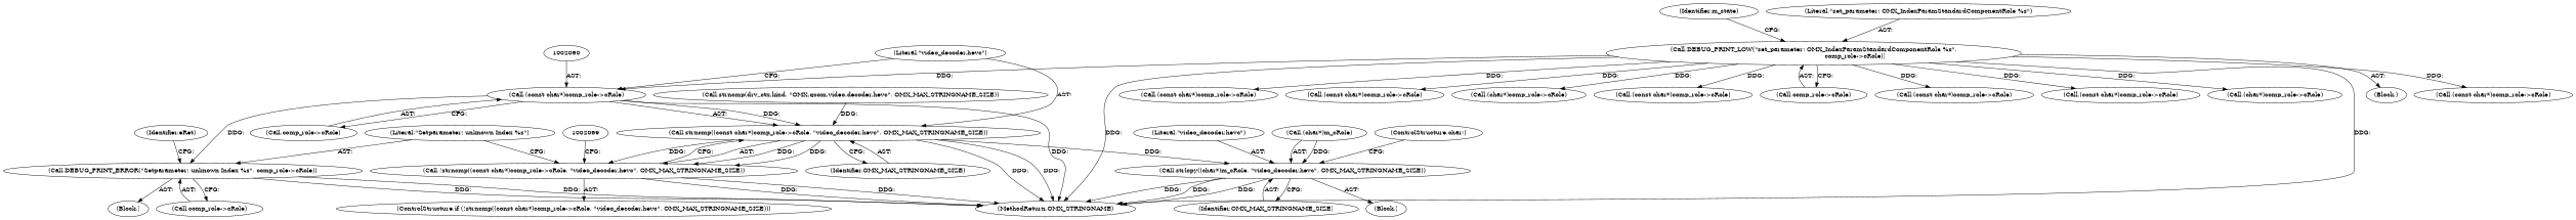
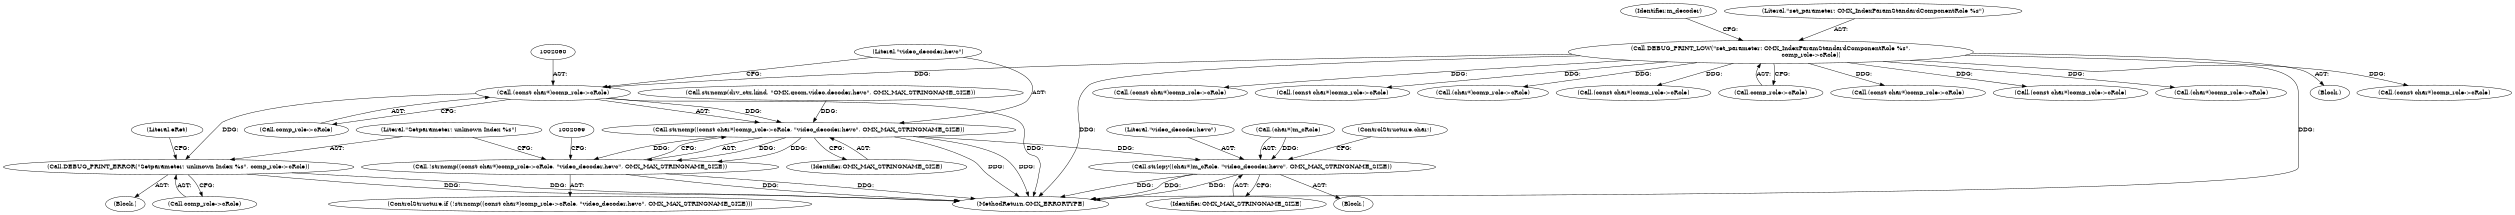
  digraph {
    n1 [label="(Call,(const char*)comp_role->cRole)"]
    n2 [label="(Call,strncmp((const char*)comp_role->cRole, \"video_decoder.hevc\", OMX_MAX_STRINGNAME_SIZE))"]
    n3 [label="(Call,DEBUG_PRINT_ERROR(\"Setparameter: unknown Index %s\", comp_role->cRole))"]
    n4 [label="(Call,comp_role->cRole)"]
-   n5 [label="(MethodReturn,OMX_STRINGNAME)"]
+   n5 [label="(MethodReturn,OMX_ERRORTYPE)"]
    n6 [label="(Call,!strncmp((const char*)comp_role->cRole, \"video_decoder.hevc\", OMX_MAX_STRINGNAME_SIZE))"]
    n7 [label="(Call,strlcpy((char*)m_cRole, \"video_decoder.hevc\", OMX_MAX_STRINGNAME_SIZE))"]
    n8 [label="(Identifier,OMX_MAX_STRINGNAME_SIZE)"]
    n9 [label="(Block,)"]
    n10 [label="(Call,comp_role->cRole)"]
    n11 [label="(Call,DEBUG_PRINT_LOW(\"set_parameter: OMX_IndexParamStandardComponentRole %s\",\n                                          comp_role->cRole))"]
    n12 [label="(Block,)"]
    n13 [label="(Call,(const char*)comp_role->cRole)"]
    n14 [label="(Call,(const char*)comp_role->cRole)"]
    n15 [label="(Call,(const char*)comp_role->cRole)"]
    n16 [label="(Call,(char*)comp_role->cRole)"]
    n17 [label="(Call,(const char*)comp_role->cRole)"]
    n18 [label="(Call,comp_role->cRole)"]
    n19 [label="(Call,(const char*)comp_role->cRole)"]
    n20 [label="(Call,(const char*)comp_role->cRole)"]
    n21 [label="(Call,(char*)comp_role->cRole)"]
    n22 [label="(ControlStructure,if (!strncmp((const char*)comp_role->cRole, \"video_decoder.hevc\", OMX_MAX_STRINGNAME_SIZE)))"]
    n23 [label="(Identifier,OMX_MAX_STRINGNAME_SIZE)"]
    n24 [label="(Block,)"]
    n25 [label="(Literal,\"Setparameter: unknown Index %s\")"]
    n26 [label="(Literal,\"video_decoder.hevc\")"]
    n27 [label="(ControlStructure,char;)"]
    n28 [label="(Literal,\"video_decoder.hevc\")"]
-   n29 [label="(Identifier,eRet)"]
+   n29 [label="(Literal,eRet)"]
    n30 [label="(Call,(char*)m_cRole)"]
    n31 [label="(Call,strncmp(drv_ctx.kind, \"OMX.qcom.video.decoder.hevc\", OMX_MAX_STRINGNAME_SIZE))"]
-   n32 [label="(Identifier,m_state)"]
+   n32 [label="(Identifier,m_decoder)"]
    n33 [label="(Literal,\"set_parameter: OMX_IndexParamStandardComponentRole %s\")"]
    1002060
    1002069
    n1 -> n2 [label="AST: "]
    n1 -> n2 [label="DDG: "]
    n1 -> n3 [label="DDG: "]
    n1 -> n4 [label="CFG: "]
    n1 -> n5 [label="DDG: "]
    n2 -> n5 [label="DDG: "]
    n2 -> n5 [label="DDG: "]
    n2 -> n6 [label="AST: "]
    n2 -> n6 [label="DDG: "]
    n2 -> n6 [label="DDG: "]
    n2 -> n6 [label="DDG: "]
    n2 -> n7 [label="DDG: "]
    n2 -> n8 [label="CFG: "]
    n3 -> n5 [label="DDG: "]
    n3 -> n5 [label="DDG: "]
    n3 -> n9 [label="AST: "]
    n3 -> n10 [label="CFG: "]
    n4 -> n1 [label="AST: "]
    n6 -> n2 [label="CFG: "]
    n6 -> n5 [label="DDG: "]
    n6 -> n5 [label="DDG: "]
    n6 -> n22 [label="AST: "]
    n7 -> n5 [label="DDG: "]
    n7 -> n5 [label="DDG: "]
    n7 -> n5 [label="DDG: "]
    n7 -> n23 [label="CFG: "]
    n7 -> n24 [label="AST: "]
    n8 -> n2 [label="AST: "]
    n10 -> n3 [label="AST: "]
    n11 -> n1 [label="DDG: "]
    n11 -> n5 [label="DDG: "]
    n11 -> n5 [label="DDG: "]
    n11 -> n12 [label="AST: "]
    n11 -> n13 [label="DDG: "]
    n11 -> n14 [label="DDG: "]
    n11 -> n15 [label="DDG: "]
    n11 -> n16 [label="DDG: "]
    n11 -> n17 [label="DDG: "]
    n11 -> n18 [label="CFG: "]
    n11 -> n19 [label="DDG: "]
    n11 -> n20 [label="DDG: "]
    n11 -> n21 [label="DDG: "]
    n18 -> n11 [label="AST: "]
    n23 -> n7 [label="AST: "]
    n25 -> n3 [label="AST: "]
    n25 -> n6 [label="CFG: "]
    n26 -> n1 [label="CFG: "]
    n26 -> n2 [label="AST: "]
    n27 -> n7 [label="CFG: "]
    n28 -> n7 [label="AST: "]
    n29 -> n3 [label="CFG: "]
    n30 -> n7 [label="AST: "]
    n30 -> n7 [label="DDG: "]
    n31 -> n2 [label="DDG: "]
    n32 -> n11 [label="CFG: "]
    n33 -> n11 [label="AST: "]
    1002060 -> n1 [label="AST: "]
    1002069 -> n6 [label="CFG: "]
  }
